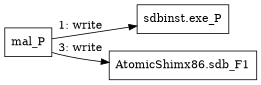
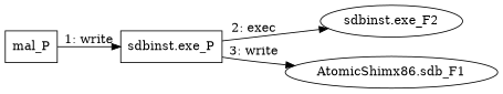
  digraph {
    engine=neato
    fixedsize=false
    fontsize=10
    nodesep=0.3
    rankdir=LR
    ranksep=0
    splines=true
    node [node_type=Process shape=box]
    mal_P
    "sdbinst.exe_P"
-   "AtomicShimx86.sdb_F1" [node_type=File]
+   "sdbinst.exe_F2" [node_type=File shape=ellipse]
+   "AtomicShimx86.sdb_F1" [node_type=File shape=ellipse]
    mal_P -> "sdbinst.exe_P" [label="1: write"]
-   mal_P -> "AtomicShimx86.sdb_F1" [label="3: write"]
+   "sdbinst.exe_P" -> "sdbinst.exe_F2" [label="2: exec"]
+   "sdbinst.exe_P" -> "AtomicShimx86.sdb_F1" [label="3: write"]
  }
